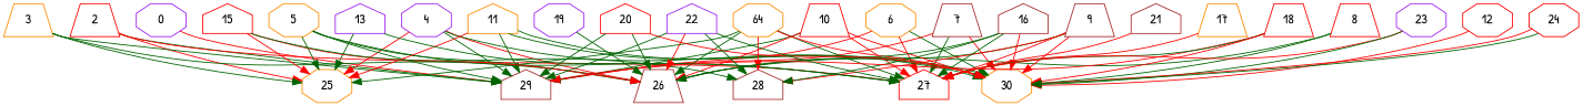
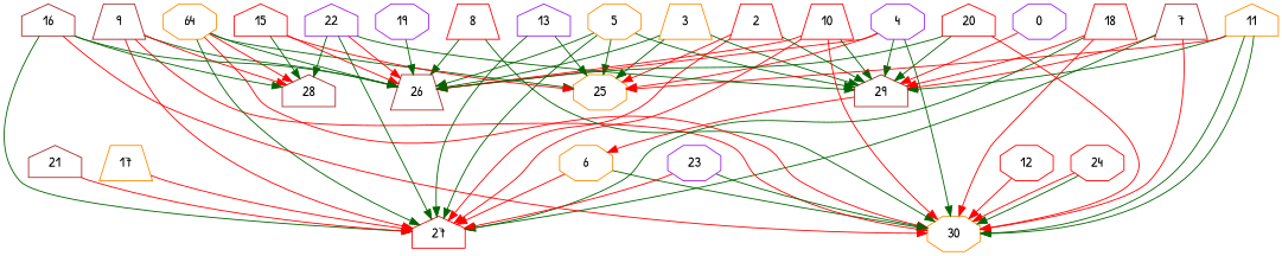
  digraph {
    fontname="Patrick Hand"
    node [alpha=0.06 color=red fontname="Patrick Hand" shape=octagon]
    edge [color=darkgreen fontname="Patrick Hand"]
    n1 [alpha=0.00 color=purple expect_size=37488640 label=0]
    29 [alpha=0.11 color=brown expect_size=21139456 shape=house]
    2 [alpha=0.18 expect_size=40088576 shape=trapezium]
    25 [alpha=0.13 color=darkorange expect_size=52176896]
    27 [alpha=0.03 expect_size=14974976 shape=house]
    3 [alpha=0.02 color=darkorange expect_size=20006912 shape=trapezium]
    26 [alpha=0.19 color=brown expect_size=19995648 shape=trapezium]
    4 [color=purple expect_size=27831296]
    30 [alpha=0.04 color=darkorange expect_size=14767104]
    5 [alpha=0.08 color=darkorange expect_size=35386368]
    6 [alpha=0.13 color=darkorange expect_size=51371008]
    7 [alpha=0.02 color=brown expect_size=45890560 shape=trapezium]
    8 [expect_size=13204480 shape=trapezium]
    9 [alpha=0.00 color=brown expect_size=39579648 shape=trapezium]
    28 [alpha=0.09 color=brown expect_size=31219712 shape=house]
    10 [alpha=0.16 expect_size=33269760 shape=trapezium]
    11 [alpha=0.11 color=darkorange expect_size=36573184 shape=house]
    12 [alpha=0.07 expect_size=37219328]
    13 [alpha=0.09 color=purple expect_size=33636352 shape=house]
    n20 [alpha=0.07 color=darkorange expect_size=38999040 label=64]
    15 [expect_size=6484992 shape=house]
    16 [alpha=0.18 color=brown expect_size=26416128 shape=house]
    17 [alpha=0.07 color=darkorange expect_size=9724928 shape=trapezium]
    18 [alpha=0.16 expect_size=14746624 shape=trapezium]
    19 [alpha=0.17 color=purple expect_size=29956096]
    20 [alpha=0.07 expect_size=30202880 shape=house]
    21 [alpha=0.10 color=brown expect_size=19672064 shape=house]
    22 [alpha=0.08 color=purple expect_size=46067712 shape=house]
    23 [alpha=0.13 color=purple expect_size=14624768]
    24 [expect_size=35065856]
    n1 -> 29 [color=red]
    2 -> 29
    2 -> 25 [color=red]
    2 -> 27 [color=red]
    3 -> 29
    3 -> 25
    3 -> 26
    4 -> 29
    4 -> 25 [color=red]
    4 -> 26 [color=red]
    4 -> 30
    5 -> 29
    5 -> 25
    5 -> 27
    5 -> 26
-   6 -> 29 [color=red]
+   29 -> 6 [color=red]
    6 -> 27 [color=red]
    6 -> 30
    7 -> 29 [color=red]
    7 -> 27
    7 -> 30 [color=red]
    8 -> 26
    8 -> 30
    9 -> 27 [color=red]
    9 -> 26
    9 -> 30 [color=red]
    9 -> 28 [color=red]
    10 -> 29
    10 -> 27 [color=red]
    10 -> 26 [color=red]
    10 -> 30 [color=red]
    11 -> 29
    11 -> 25 [color=red]
    11 -> 30
    11 -> 30
    12 -> 30 [color=red]
    13 -> 25
    13 -> 27
    n20 -> 25
    n20 -> 27
    n20 -> 26
    n20 -> 30 [color=red]
    n20 -> 28 [color=red]
    15 -> 25 [color=red]
    15 -> 26 [color=red]
    15 -> 28
    16 -> 27
    16 -> 26
    16 -> 30 [color=red]
    16 -> 28
    17 -> 27 [color=red]
    18 -> 29 [color=red]
    18 -> 27
    18 -> 30 [color=red]
    19 -> 26
    20 -> 29
    20 -> 26
    20 -> 30 [color=red]
    21 -> 27 [color=red]
    22 -> 29
    22 -> 27
    22 -> 26 [color=red]
    22 -> 28
    23 -> 27 [color=red]
    23 -> 30
    24 -> 30 [color=red]
    24 -> 30
  }
